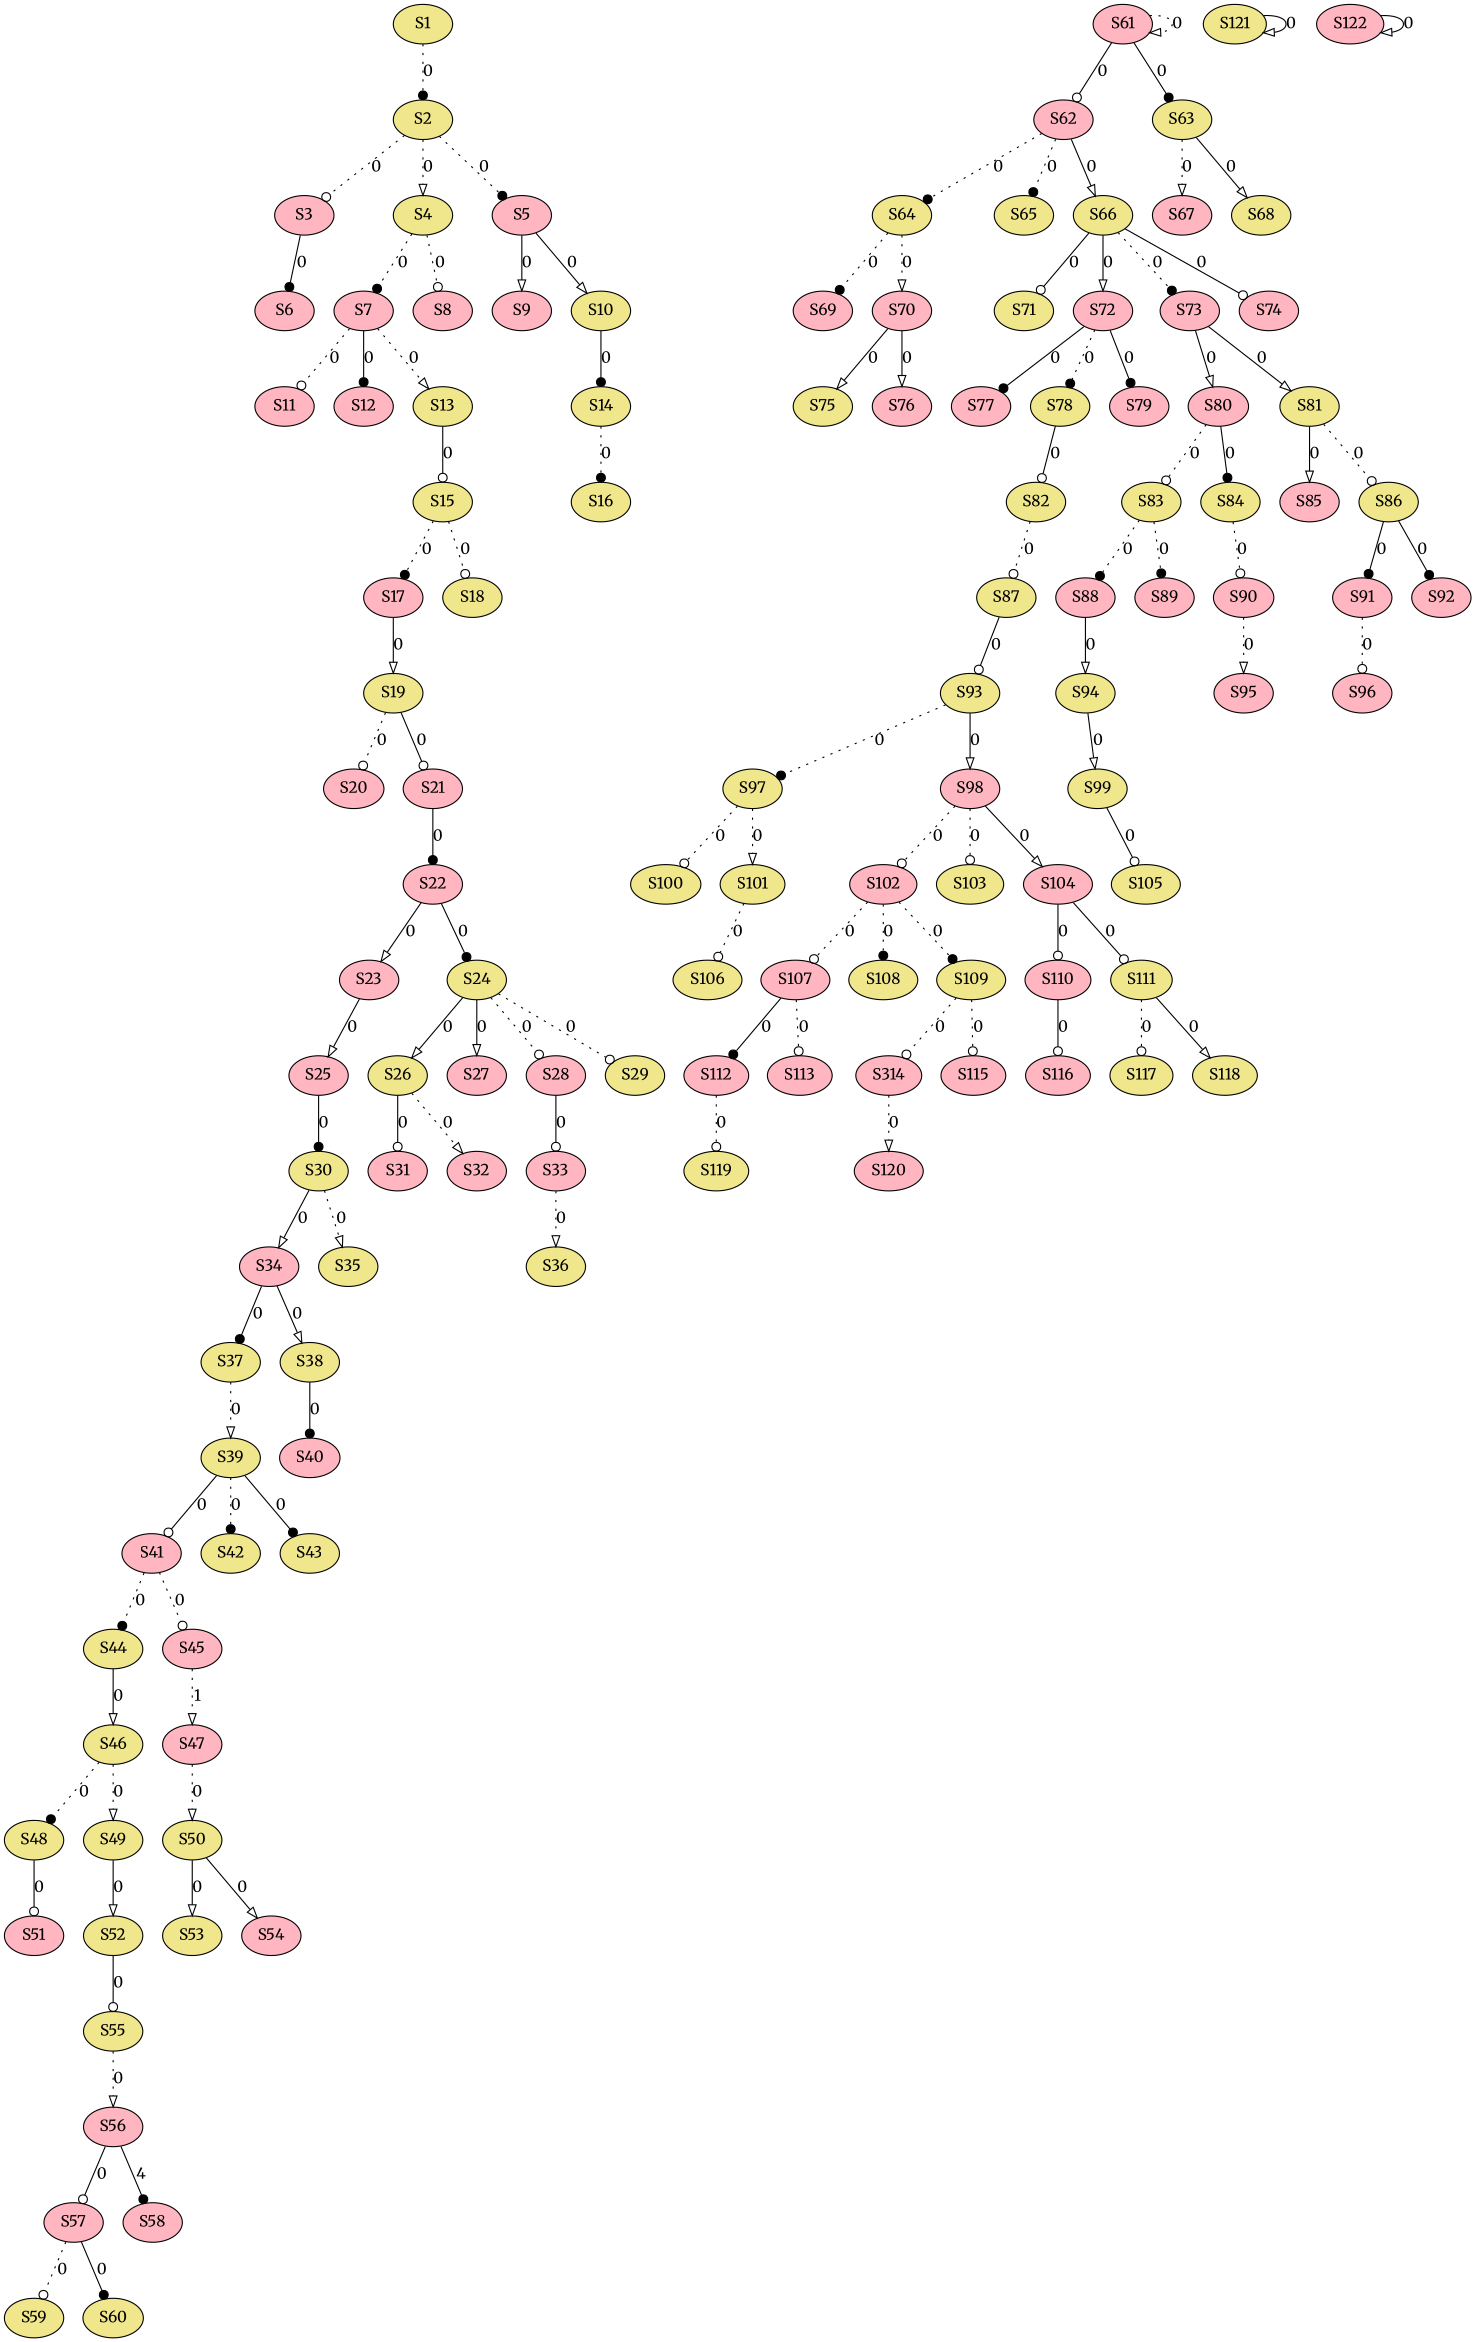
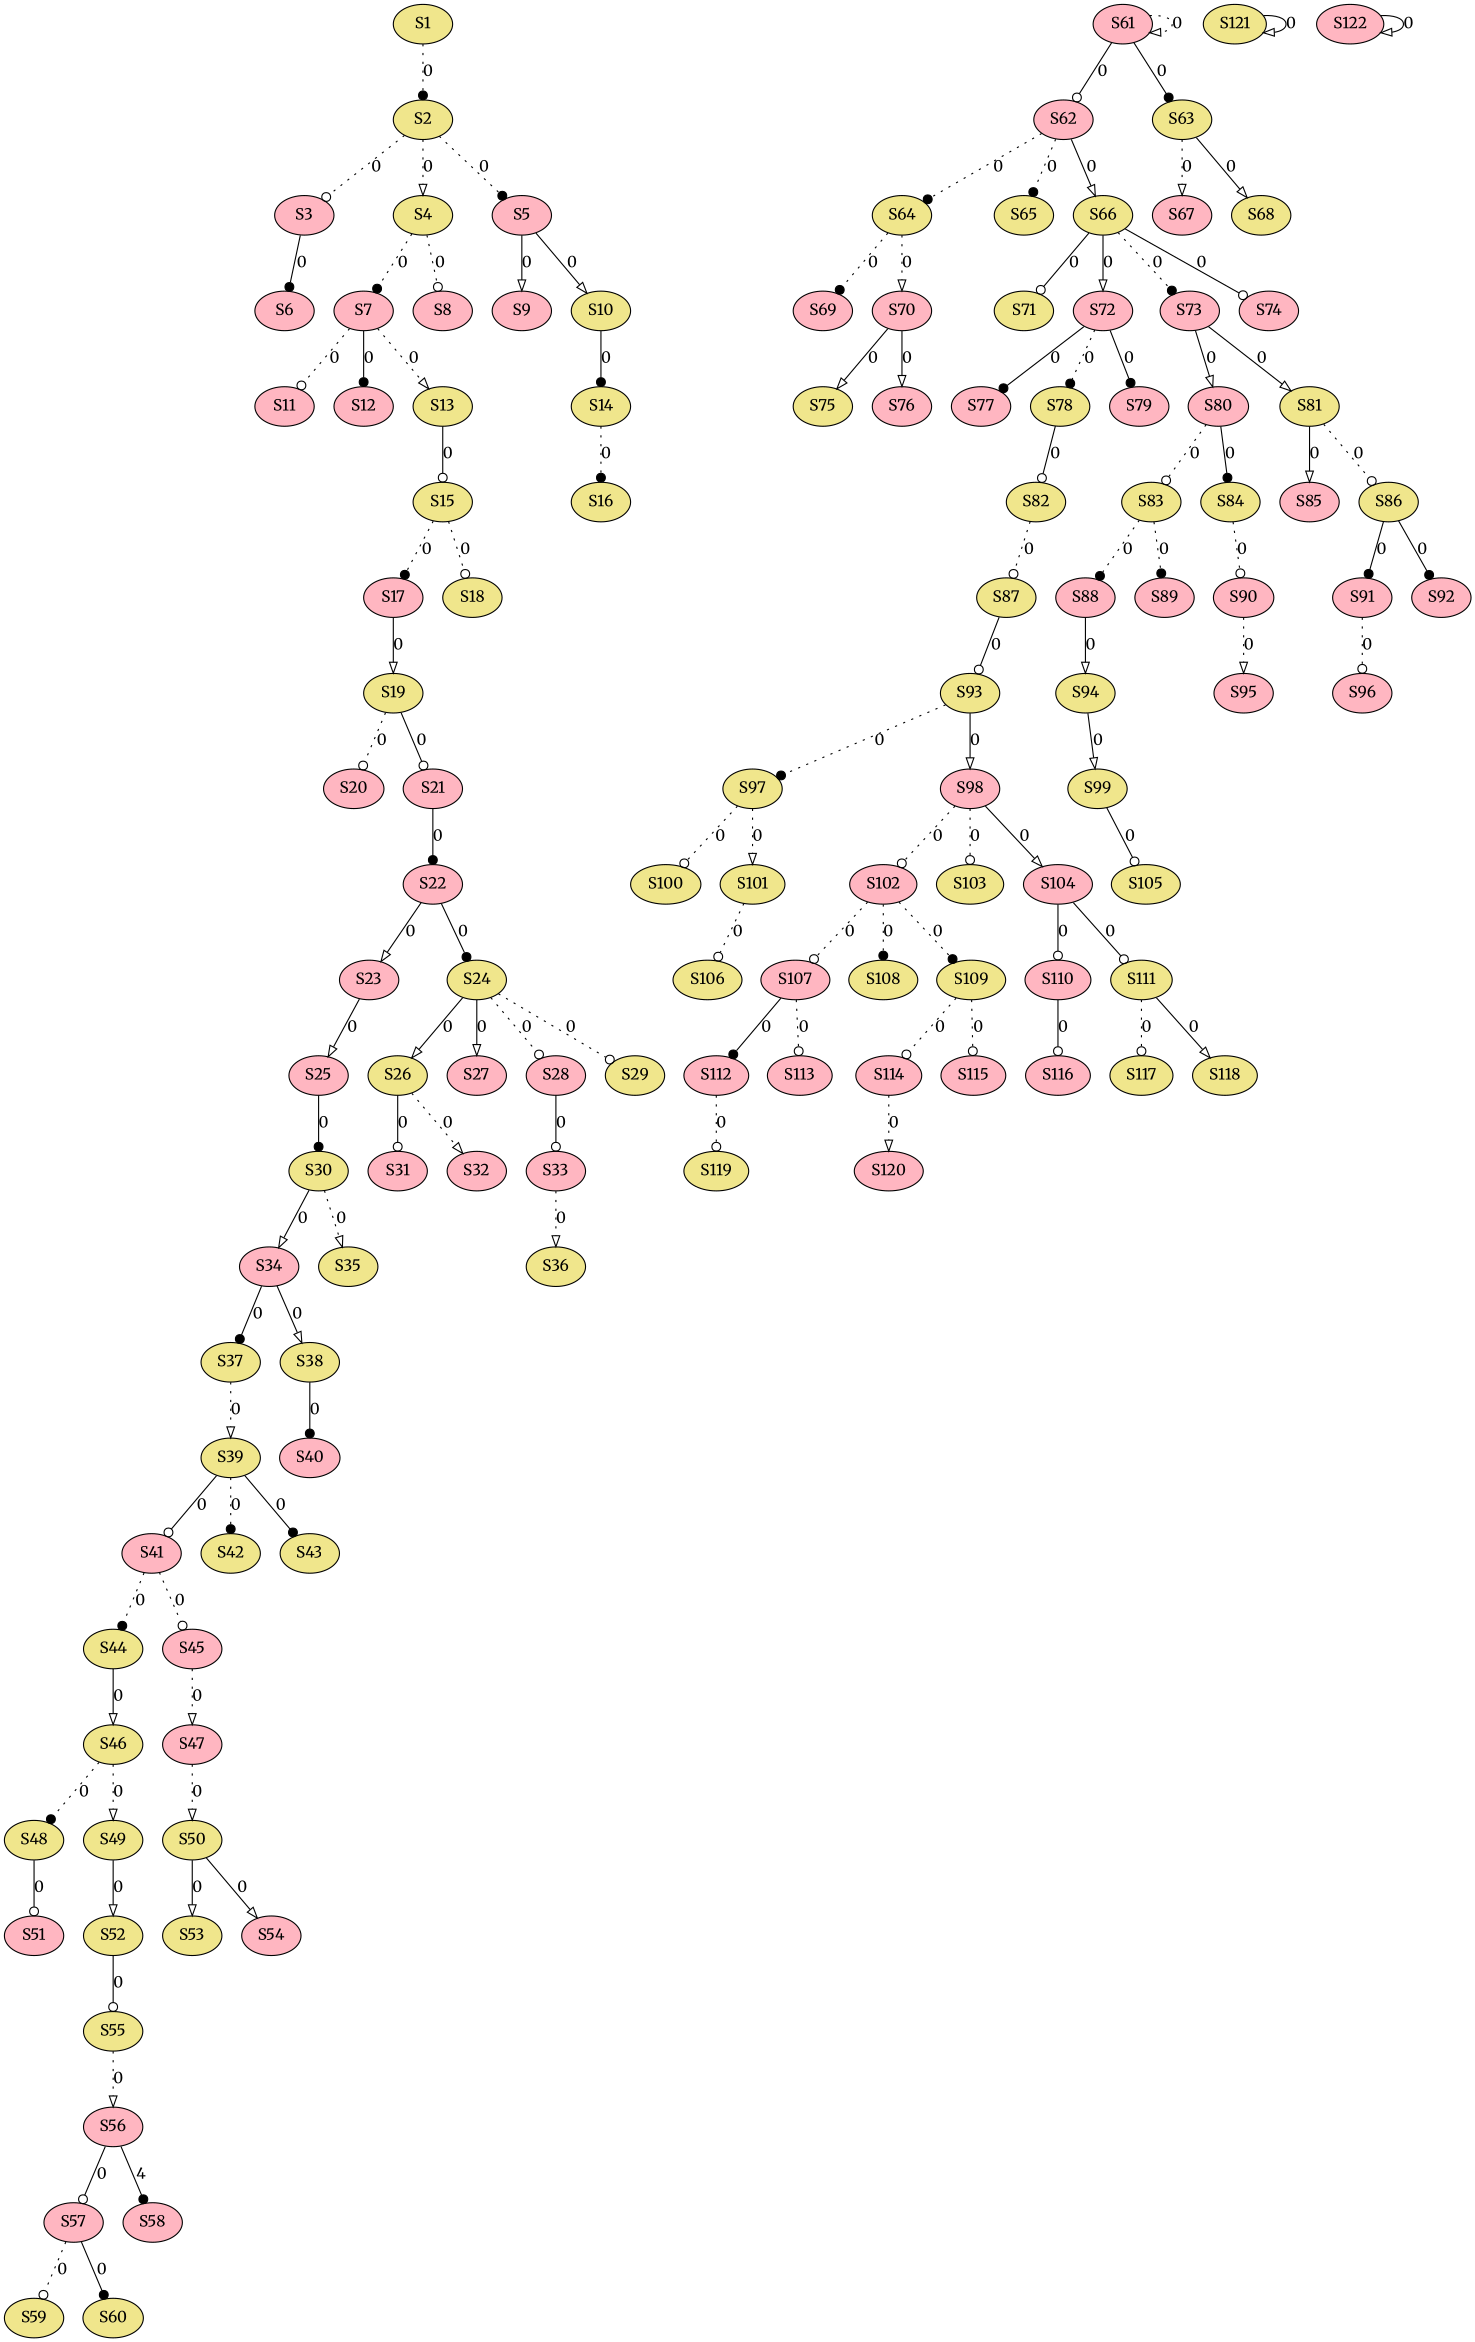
  strict digraph {
    fontname=Merriweather
    node [fillcolor=khaki fontname=Merriweather style=filled]
    edge [arrowhead=onormal fontname=Merriweather style=solid]
    S1
    S2
    S3 [fillcolor=lightpink]
    S4
    S5 [fillcolor=lightpink]
    S6 [fillcolor=lightpink]
    S7 [fillcolor=lightpink]
    S8 [fillcolor=lightpink]
    S9 [fillcolor=lightpink]
    S10
    S11 [fillcolor=lightpink]
    S12 [fillcolor=lightpink]
    S13
    S14
    S15
    S16
    S17 [fillcolor=lightpink]
    S18
    S19
    S20 [fillcolor=lightpink]
    S21 [fillcolor=lightpink]
    S22 [fillcolor=lightpink]
    S23 [fillcolor=lightpink]
    S24
    S25 [fillcolor=lightpink]
    S26
    S27 [fillcolor=lightpink]
    S28 [fillcolor=lightpink]
    S29
    S30
    S31 [fillcolor=lightpink]
    S32 [fillcolor=lightpink]
    S33 [fillcolor=lightpink]
    S34 [fillcolor=lightpink]
    S35
    S36
    S37
    S38
    S39
    S40 [fillcolor=lightpink]
    S41 [fillcolor=lightpink]
    S42
    S43
    S44
    S45 [fillcolor=lightpink]
    S46
    S47 [fillcolor=lightpink]
    S48
    S49
    S50
    S51 [fillcolor=lightpink]
    S52
    S53
    S54 [fillcolor=lightpink]
    S55
    S56 [fillcolor=lightpink]
    S57 [fillcolor=lightpink]
    S58 [fillcolor=lightpink]
    S59
    S60
    S61 [fillcolor=lightpink]
    S62 [fillcolor=lightpink]
    S63
    S64
    S65
    S66
    S67 [fillcolor=lightpink]
    S68
    S69 [fillcolor=lightpink]
    S70 [fillcolor=lightpink]
    S71
    S72 [fillcolor=lightpink]
    S73 [fillcolor=lightpink]
    S74 [fillcolor=lightpink]
    S75
    S76 [fillcolor=lightpink]
    S77 [fillcolor=lightpink]
    S78
    S79 [fillcolor=lightpink]
    S80 [fillcolor=lightpink]
    S81
    S82
    S83
    S84
    S85 [fillcolor=lightpink]
    S86
    S87
    S88 [fillcolor=lightpink]
    S89 [fillcolor=lightpink]
    S90 [fillcolor=lightpink]
    S91 [fillcolor=lightpink]
    S92 [fillcolor=lightpink]
    S93
    S94
    S95 [fillcolor=lightpink]
    S96 [fillcolor=lightpink]
    S97
    S98 [fillcolor=lightpink]
    S99
    S100
    S101
    S102 [fillcolor=lightpink]
    S103
    S104 [fillcolor=lightpink]
    S105
    S106
    S107 [fillcolor=lightpink]
    S108
    S109
    S110 [fillcolor=lightpink]
    S111
    S112 [fillcolor=lightpink]
    S113 [fillcolor=lightpink]
-   S114 [fillcolor=lightpink label=S314]
+   S114 [fillcolor=lightpink]
    S115 [fillcolor=lightpink]
    S116 [fillcolor=lightpink]
    S117
    S118
    S119
    S120 [fillcolor=lightpink]
    S121
    S122 [fillcolor=lightpink]
    S1 -> S2 [arrowhead=dot label=0 style=dotted]
    S2 -> S3 [arrowhead=odot label=0 style=dotted]
    S2 -> S4 [label=0 style=dotted]
    S2 -> S5 [arrowhead=dot label=0 style=dotted]
    S3 -> S6 [arrowhead=dot label=0]
    S4 -> S7 [arrowhead=dot label=0 style=dotted]
    S4 -> S8 [arrowhead=odot label=0 style=dotted]
    S5 -> S9 [label=0]
    S5 -> S10 [label=0]
    S7 -> S11 [arrowhead=odot label=0 style=dotted]
    S7 -> S12 [arrowhead=dot label=0]
    S7 -> S13 [label=0 style=dotted]
    S10 -> S14 [arrowhead=dot label=0]
    S13 -> S15 [arrowhead=odot label=0]
    S14 -> S16 [arrowhead=dot label=0 style=dotted]
    S15 -> S17 [arrowhead=dot label=0 style=dotted]
    S15 -> S18 [arrowhead=odot label=0 style=dotted]
    S17 -> S19 [label=0]
    S19 -> S20 [arrowhead=odot label=0 style=dotted]
    S19 -> S21 [arrowhead=odot label=0]
    S21 -> S22 [arrowhead=dot label=0]
    S22 -> S23 [label=0]
    S22 -> S24 [arrowhead=dot label=0]
    S23 -> S25 [label=0]
    S24 -> S26 [label=0]
    S24 -> S27 [label=0]
    S24 -> S28 [arrowhead=odot label=0 style=dotted]
    S24 -> S29 [arrowhead=odot label=0 style=dotted]
    S25 -> S30 [arrowhead=dot label=0]
    S26 -> S31 [arrowhead=odot label=0]
    S26 -> S32 [label=0 style=dotted]
    S28 -> S33 [arrowhead=odot label=0]
    S30 -> S34 [label=0]
    S30 -> S35 [label=0 style=dotted]
    S33 -> S36 [label=0 style=dotted]
    S34 -> S37 [arrowhead=dot label=0]
    S34 -> S38 [label=0]
    S37 -> S39 [label=0 style=dotted]
    S38 -> S40 [arrowhead=dot label=0]
    S39 -> S41 [arrowhead=odot label=0]
    S39 -> S42 [arrowhead=dot label=0 style=dotted]
    S39 -> S43 [arrowhead=dot label=0]
    S41 -> S44 [arrowhead=dot label=0 style=dotted]
    S41 -> S45 [arrowhead=odot label=0 style=dotted]
    S44 -> S46 [label=0]
-   S45 -> S47 [label=1 style=dotted]
+   S45 -> S47 [label=0 style=dotted]
    S46 -> S48 [arrowhead=dot label=0 style=dotted]
    S46 -> S49 [label=0 style=dotted]
    S47 -> S50 [label=0 style=dotted]
    S48 -> S51 [arrowhead=odot label=0]
    S49 -> S52 [label=0]
    S50 -> S53 [label=0]
    S50 -> S54 [label=0]
    S52 -> S55 [arrowhead=odot label=0]
    S55 -> S56 [label=0 style=dotted]
    S56 -> S57 [arrowhead=odot label=0]
    S56 -> S58 [arrowhead=dot label=4]
    S57 -> S59 [arrowhead=odot label=0 style=dotted]
    S57 -> S60 [arrowhead=dot label=0]
    S61 -> S61 [label=0 style=dotted]
    S61 -> S62 [arrowhead=odot label=0]
    S61 -> S63 [arrowhead=dot label=0]
    S62 -> S64 [arrowhead=dot label=0 style=dotted]
    S62 -> S65 [arrowhead=dot label=0 style=dotted]
    S62 -> S66 [label=0]
    S63 -> S67 [label=0 style=dotted]
    S63 -> S68 [label=0]
    S64 -> S69 [arrowhead=dot label=0 style=dotted]
    S64 -> S70 [label=0 style=dotted]
    S66 -> S71 [arrowhead=odot label=0]
    S66 -> S72 [label=0]
    S66 -> S73 [arrowhead=dot label=0 style=dotted]
    S66 -> S74 [arrowhead=odot label=0]
    S70 -> S75 [label=0]
    S70 -> S76 [label=0]
    S72 -> S77 [arrowhead=dot label=0]
    S72 -> S78 [arrowhead=dot label=0 style=dotted]
    S72 -> S79 [arrowhead=dot label=0]
    S73 -> S80 [label=0]
    S73 -> S81 [label=0]
    S78 -> S82 [arrowhead=odot label=0]
    S80 -> S83 [arrowhead=odot label=0 style=dotted]
    S80 -> S84 [arrowhead=dot label=0]
    S81 -> S85 [label=0]
    S81 -> S86 [arrowhead=odot label=0 style=dotted]
    S82 -> S87 [arrowhead=odot label=0 style=dotted]
    S83 -> S88 [arrowhead=dot label=0 style=dotted]
    S83 -> S89 [arrowhead=dot label=0 style=dotted]
    S84 -> S90 [arrowhead=odot label=0 style=dotted]
    S86 -> S91 [arrowhead=dot label=0]
    S86 -> S92 [arrowhead=dot label=0]
    S87 -> S93 [arrowhead=odot label=0]
    S88 -> S94 [label=0]
    S90 -> S95 [label=0 style=dotted]
    S91 -> S96 [arrowhead=odot label=0 style=dotted]
    S93 -> S97 [arrowhead=dot label=0 style=dotted]
    S93 -> S98 [label=0]
    S94 -> S99 [label=0]
    S97 -> S100 [arrowhead=odot label=0 style=dotted]
    S97 -> S101 [label=0 style=dotted]
    S98 -> S102 [arrowhead=odot label=0 style=dotted]
    S98 -> S103 [arrowhead=odot label=0 style=dotted]
    S98 -> S104 [label=0]
    S99 -> S105 [arrowhead=odot label=0]
    S101 -> S106 [arrowhead=odot label=0 style=dotted]
    S102 -> S107 [arrowhead=odot label=0 style=dotted]
    S102 -> S108 [arrowhead=dot label=0 style=dotted]
    S102 -> S109 [arrowhead=dot label=0 style=dotted]
    S104 -> S110 [arrowhead=odot label=0]
    S104 -> S111 [arrowhead=odot label=0]
    S107 -> S112 [arrowhead=dot label=0]
    S107 -> S113 [arrowhead=odot label=0 style=dotted]
    S109 -> S114 [arrowhead=odot label=0 style=dotted]
    S109 -> S115 [arrowhead=odot label=0 style=dotted]
    S110 -> S116 [arrowhead=odot label=0]
    S111 -> S117 [arrowhead=odot label=0 style=dotted]
    S111 -> S118 [label=0]
    S112 -> S119 [arrowhead=odot label=0 style=dotted]
    S114 -> S120 [label=0 style=dotted]
    S121 -> S121 [label=0]
    S122 -> S122 [label=0]
  }
